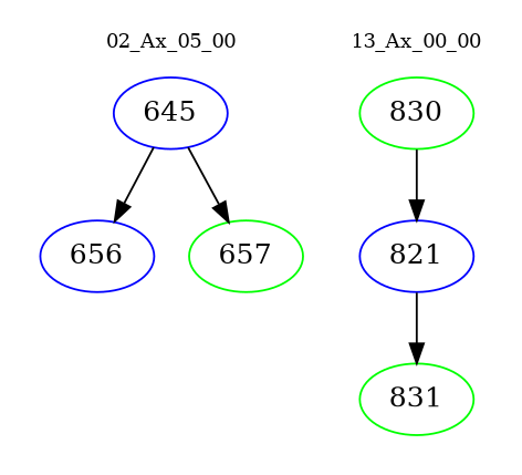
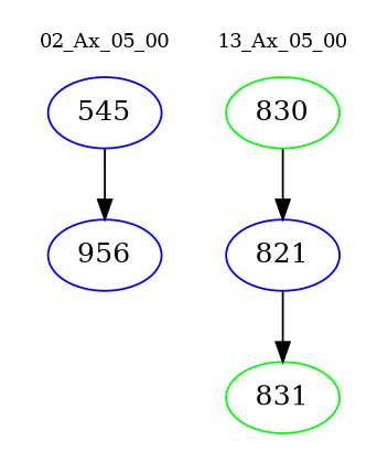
  digraph {
    node [color=blue]
    edge [color=black]
-   n1 [label=645]
-   n2 [label=656]
-   n3 [color=green label=657]
+   n1 [label=545]
+   n2 [label=956]
    n4 [label=821]
    n5 [color=green label=830]
    n6 [color=green label=831]
    subgraph cluster_1 {
      color=white
      fontsize=10
      label="02_Ax_05_00"
      n1
      n2
-     n3
    }
    subgraph cluster_2 {
      color=white
      fontsize=10
-     label="13_Ax_00_00"
+     label="13_Ax_05_00"
      n4
      n5
      n6
    }
    n1 -> n2
-   n1 -> n3
    n4 -> n6
    n5 -> n4
  }
